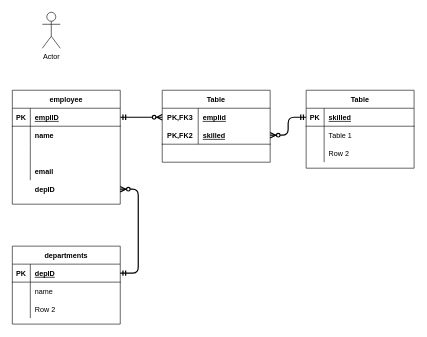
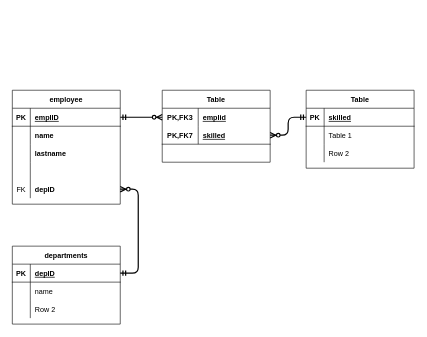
  <mxCell id="0" />
  <mxCell id="1" parent="0" />
- <mxCell id="2" value="Actor" style="shape=umlActor;verticalLabelPosition=bottom;verticalAlign=top;html=1;outlineConnect=0;" vertex="1" parent="1"><mxGeometry x="70" y="20" width="30" height="60" as="geometry" /></mxCell>
  <mxCell id="3" value="employee" style="shape=table;startSize=30;container=1;collapsible=1;childLayout=tableLayout;fixedRows=1;rowLines=0;fontStyle=1;align=center;resizeLast=1;" vertex="1" parent="1"><mxGeometry x="20" y="150" width="180" height="190" as="geometry" /></mxCell>
  <mxCell id="4" value="" style="shape=partialRectangle;collapsible=0;dropTarget=0;pointerEvents=0;fillColor=none;top=0;left=0;bottom=1;right=0;points=[[0,0.5],[1,0.5]];portConstraint=eastwest;" vertex="1" parent="3"><mxGeometry y="30" width="180" height="30" as="geometry" /></mxCell>
  <mxCell id="5" value="PK" style="shape=partialRectangle;connectable=0;fillColor=none;top=0;left=0;bottom=0;right=0;fontStyle=1;overflow=hidden;" vertex="1" parent="4"><mxGeometry width="30" height="30" as="geometry" /></mxCell>
  <mxCell id="6" value="emplID" style="shape=partialRectangle;connectable=0;fillColor=none;top=0;left=0;bottom=0;right=0;align=left;spacingLeft=6;fontStyle=5;overflow=hidden;" vertex="1" parent="4"><mxGeometry x="30" width="150" height="30" as="geometry" /></mxCell>
  <mxCell id="7" value="" style="shape=partialRectangle;collapsible=0;dropTarget=0;pointerEvents=0;fillColor=none;top=0;left=0;bottom=0;right=0;points=[[0,0.5],[1,0.5]];portConstraint=eastwest;" vertex="1" parent="3"><mxGeometry y="60" width="180" height="30" as="geometry" /></mxCell>
  <mxCell id="8" value="" style="shape=partialRectangle;connectable=0;fillColor=none;top=0;left=0;bottom=0;right=0;editable=1;overflow=hidden;" vertex="1" parent="7"><mxGeometry width="30" height="30" as="geometry" /></mxCell>
  <mxCell id="9" value="name" style="shape=partialRectangle;connectable=0;fillColor=none;top=0;left=0;bottom=0;right=0;align=left;spacingLeft=6;overflow=hidden;fontStyle=1" vertex="1" parent="7"><mxGeometry x="30" width="150" height="30" as="geometry" /></mxCell>
  <mxCell id="10" value="" style="shape=partialRectangle;collapsible=0;dropTarget=0;pointerEvents=0;fillColor=none;top=0;left=0;bottom=0;right=0;points=[[0,0.5],[1,0.5]];portConstraint=eastwest;" vertex="1" parent="3"><mxGeometry y="90" width="180" height="30" as="geometry" /></mxCell>
  <mxCell id="11" value="" style="shape=partialRectangle;connectable=0;fillColor=none;top=0;left=0;bottom=0;right=0;editable=1;overflow=hidden;" vertex="1" parent="10"><mxGeometry width="30" height="30" as="geometry" /></mxCell>
+ <mxCell id="12" value="lastname" style="shape=partialRectangle;connectable=0;fillColor=none;top=0;left=0;bottom=0;right=0;align=left;spacingLeft=6;overflow=hidden;fontStyle=1" vertex="1" parent="10"><mxGeometry x="30" width="150" height="30" as="geometry" /></mxCell>
  <mxCell id="13" value="" style="shape=partialRectangle;collapsible=0;dropTarget=0;pointerEvents=0;fillColor=none;top=0;left=0;bottom=0;right=0;points=[[0,0.5],[1,0.5]];portConstraint=eastwest;" vertex="1" parent="3"><mxGeometry y="120" width="180" height="30" as="geometry" /></mxCell>
  <mxCell id="14" value="" style="shape=partialRectangle;connectable=0;fillColor=none;top=0;left=0;bottom=0;right=0;editable=1;overflow=hidden;" vertex="1" parent="13"><mxGeometry width="30" height="30" as="geometry" /></mxCell>
- <mxCell id="15" value="email" style="shape=partialRectangle;connectable=0;fillColor=none;top=0;left=0;bottom=0;right=0;align=left;spacingLeft=6;overflow=hidden;fontStyle=1" vertex="1" parent="13"><mxGeometry x="30" width="150" height="30" as="geometry" /></mxCell>
  <mxCell id="16" value="" style="shape=partialRectangle;collapsible=0;dropTarget=0;pointerEvents=0;fillColor=none;top=0;left=0;bottom=0;right=0;points=[[0,0.5],[1,0.5]];portConstraint=eastwest;" vertex="1" parent="3"><mxGeometry y="150" width="180" height="30" as="geometry" /></mxCell>
+ <mxCell id="17" value="FK" style="shape=partialRectangle;connectable=0;fillColor=none;top=0;left=0;bottom=0;right=0;editable=1;overflow=hidden;" vertex="1" parent="16"><mxGeometry width="30" height="30" as="geometry" /></mxCell>
  <mxCell id="18" value="depID" style="shape=partialRectangle;connectable=0;fillColor=none;top=0;left=0;bottom=0;right=0;align=left;spacingLeft=6;overflow=hidden;fontStyle=1" vertex="1" parent="16"><mxGeometry x="30" width="150" height="30" as="geometry" /></mxCell>
  <mxCell id="19" value="departments" style="shape=table;startSize=30;container=1;collapsible=1;childLayout=tableLayout;fixedRows=1;rowLines=0;fontStyle=1;align=center;resizeLast=1;" vertex="1" parent="1"><mxGeometry x="20" y="410" width="180" height="130" as="geometry" /></mxCell>
  <mxCell id="20" value="" style="shape=partialRectangle;collapsible=0;dropTarget=0;pointerEvents=0;fillColor=none;top=0;left=0;bottom=1;right=0;points=[[0,0.5],[1,0.5]];portConstraint=eastwest;" vertex="1" parent="19"><mxGeometry y="30" width="180" height="30" as="geometry" /></mxCell>
  <mxCell id="21" value="PK" style="shape=partialRectangle;connectable=0;fillColor=none;top=0;left=0;bottom=0;right=0;fontStyle=1;overflow=hidden;" vertex="1" parent="20"><mxGeometry width="30" height="30" as="geometry" /></mxCell>
  <mxCell id="22" value="depID" style="shape=partialRectangle;connectable=0;fillColor=none;top=0;left=0;bottom=0;right=0;align=left;spacingLeft=6;fontStyle=5;overflow=hidden;" vertex="1" parent="20"><mxGeometry x="30" width="150" height="30" as="geometry" /></mxCell>
  <mxCell id="23" value="" style="shape=partialRectangle;collapsible=0;dropTarget=0;pointerEvents=0;fillColor=none;top=0;left=0;bottom=0;right=0;points=[[0,0.5],[1,0.5]];portConstraint=eastwest;" vertex="1" parent="19"><mxGeometry y="60" width="180" height="30" as="geometry" /></mxCell>
  <mxCell id="24" value="" style="shape=partialRectangle;connectable=0;fillColor=none;top=0;left=0;bottom=0;right=0;editable=1;overflow=hidden;" vertex="1" parent="23"><mxGeometry width="30" height="30" as="geometry" /></mxCell>
  <mxCell id="25" value="name" style="shape=partialRectangle;connectable=0;fillColor=none;top=0;left=0;bottom=0;right=0;align=left;spacingLeft=6;overflow=hidden;" vertex="1" parent="23"><mxGeometry x="30" width="150" height="30" as="geometry" /></mxCell>
  <mxCell id="26" value="" style="shape=partialRectangle;collapsible=0;dropTarget=0;pointerEvents=0;fillColor=none;top=0;left=0;bottom=0;right=0;points=[[0,0.5],[1,0.5]];portConstraint=eastwest;" vertex="1" parent="19"><mxGeometry y="90" width="180" height="30" as="geometry" /></mxCell>
  <mxCell id="27" value="" style="shape=partialRectangle;connectable=0;fillColor=none;top=0;left=0;bottom=0;right=0;editable=1;overflow=hidden;" vertex="1" parent="26"><mxGeometry width="30" height="30" as="geometry" /></mxCell>
  <mxCell id="28" value="Row 2" style="shape=partialRectangle;connectable=0;fillColor=none;top=0;left=0;bottom=0;right=0;align=left;spacingLeft=6;overflow=hidden;" vertex="1" parent="26"><mxGeometry x="30" width="150" height="30" as="geometry" /></mxCell>
  <mxCell id="29" value="Table" style="shape=table;startSize=30;container=1;collapsible=1;childLayout=tableLayout;fixedRows=1;rowLines=0;fontStyle=1;align=center;resizeLast=1;" vertex="1" parent="1"><mxGeometry x="270" y="150" width="180" height="120" as="geometry" /></mxCell>
  <mxCell id="30" value="" style="shape=partialRectangle;collapsible=0;dropTarget=0;pointerEvents=0;fillColor=none;top=0;left=0;bottom=0;right=0;points=[[0,0.5],[1,0.5]];portConstraint=eastwest;" vertex="1" parent="29"><mxGeometry y="30" width="180" height="30" as="geometry" /></mxCell>
  <mxCell id="31" value="PK,FK3" style="shape=partialRectangle;connectable=0;fillColor=none;top=0;left=0;bottom=0;right=0;fontStyle=1;overflow=hidden;" vertex="1" parent="30"><mxGeometry width="60" height="30" as="geometry" /></mxCell>
  <mxCell id="32" value="emplid" style="shape=partialRectangle;connectable=0;fillColor=none;top=0;left=0;bottom=0;right=0;align=left;spacingLeft=6;fontStyle=5;overflow=hidden;" vertex="1" parent="30"><mxGeometry x="60" width="120" height="30" as="geometry" /></mxCell>
  <mxCell id="33" value="" style="shape=partialRectangle;collapsible=0;dropTarget=0;pointerEvents=0;fillColor=none;top=0;left=0;bottom=1;right=0;points=[[0,0.5],[1,0.5]];portConstraint=eastwest;" vertex="1" parent="29"><mxGeometry y="60" width="180" height="30" as="geometry" /></mxCell>
- <mxCell id="34" value="PK,FK2" style="shape=partialRectangle;connectable=0;fillColor=none;top=0;left=0;bottom=0;right=0;fontStyle=1;overflow=hidden;" vertex="1" parent="33"><mxGeometry width="60" height="30" as="geometry" /></mxCell>
+ <mxCell id="34" value="PK,FK7" style="shape=partialRectangle;connectable=0;fillColor=none;top=0;left=0;bottom=0;right=0;fontStyle=1;overflow=hidden;" vertex="1" parent="33"><mxGeometry width="60" height="30" as="geometry" /></mxCell>
  <mxCell id="35" value="skilled" style="shape=partialRectangle;connectable=0;fillColor=none;top=0;left=0;bottom=0;right=0;align=left;spacingLeft=6;fontStyle=5;overflow=hidden;" vertex="1" parent="33"><mxGeometry x="60" width="120" height="30" as="geometry" /></mxCell>
  <mxCell id="36" value="" style="shape=partialRectangle;collapsible=0;dropTarget=0;pointerEvents=0;fillColor=none;top=0;left=0;bottom=0;right=0;points=[[0,0.5],[1,0.5]];portConstraint=eastwest;" vertex="1" parent="29"><mxGeometry y="90" width="180" height="30" as="geometry" /></mxCell>
  <mxCell id="37" value="" style="shape=partialRectangle;connectable=0;fillColor=none;top=0;left=0;bottom=0;right=0;editable=1;overflow=hidden;" vertex="1" parent="36"><mxGeometry width="60" height="30" as="geometry" /></mxCell>
  <mxCell id="38" value="Table" style="shape=table;startSize=30;container=1;collapsible=1;childLayout=tableLayout;fixedRows=1;rowLines=0;fontStyle=1;align=center;resizeLast=1;" vertex="1" parent="1"><mxGeometry x="510" y="150" width="180" height="130" as="geometry" /></mxCell>
  <mxCell id="39" value="" style="shape=partialRectangle;collapsible=0;dropTarget=0;pointerEvents=0;fillColor=none;top=0;left=0;bottom=1;right=0;points=[[0,0.5],[1,0.5]];portConstraint=eastwest;" vertex="1" parent="38"><mxGeometry y="30" width="180" height="30" as="geometry" /></mxCell>
  <mxCell id="40" value="PK" style="shape=partialRectangle;connectable=0;fillColor=none;top=0;left=0;bottom=0;right=0;fontStyle=1;overflow=hidden;" vertex="1" parent="39"><mxGeometry width="30" height="30" as="geometry" /></mxCell>
  <mxCell id="41" value="skilled" style="shape=partialRectangle;connectable=0;fillColor=none;top=0;left=0;bottom=0;right=0;align=left;spacingLeft=6;fontStyle=5;overflow=hidden;" vertex="1" parent="39"><mxGeometry x="30" width="150" height="30" as="geometry" /></mxCell>
  <mxCell id="42" value="" style="shape=partialRectangle;collapsible=0;dropTarget=0;pointerEvents=0;fillColor=none;top=0;left=0;bottom=0;right=0;points=[[0,0.5],[1,0.5]];portConstraint=eastwest;" vertex="1" parent="38"><mxGeometry y="60" width="180" height="30" as="geometry" /></mxCell>
  <mxCell id="43" value="" style="shape=partialRectangle;connectable=0;fillColor=none;top=0;left=0;bottom=0;right=0;editable=1;overflow=hidden;" vertex="1" parent="42"><mxGeometry width="30" height="30" as="geometry" /></mxCell>
  <mxCell id="44" value="Table 1" style="shape=partialRectangle;connectable=0;fillColor=none;top=0;left=0;bottom=0;right=0;align=left;spacingLeft=6;overflow=hidden;" vertex="1" parent="42"><mxGeometry x="30" width="150" height="30" as="geometry" /></mxCell>
  <mxCell id="45" value="" style="shape=partialRectangle;collapsible=0;dropTarget=0;pointerEvents=0;fillColor=none;top=0;left=0;bottom=0;right=0;points=[[0,0.5],[1,0.5]];portConstraint=eastwest;" vertex="1" parent="38"><mxGeometry y="90" width="180" height="30" as="geometry" /></mxCell>
  <mxCell id="46" value="" style="shape=partialRectangle;connectable=0;fillColor=none;top=0;left=0;bottom=0;right=0;editable=1;overflow=hidden;" vertex="1" parent="45"><mxGeometry width="30" height="30" as="geometry" /></mxCell>
  <mxCell id="47" value="Row 2" style="shape=partialRectangle;connectable=0;fillColor=none;top=0;left=0;bottom=0;right=0;align=left;spacingLeft=6;overflow=hidden;" vertex="1" parent="45"><mxGeometry x="30" width="150" height="30" as="geometry" /></mxCell>
  <mxCell id="48" value="" style="edgeStyle=entityRelationEdgeStyle;fontSize=12;html=1;endArrow=ERzeroToMany;startArrow=ERmandOne;strokeWidth=2;" edge="1" parent="1" source="20" target="16"><mxGeometry width="100" height="100" relative="1" as="geometry"><mxPoint x="240" y="420" as="sourcePoint" /><mxPoint x="230" y="320" as="targetPoint" /></mxGeometry></mxCell>
  <mxCell id="49" value="" style="edgeStyle=entityRelationEdgeStyle;fontSize=12;html=1;endArrow=ERzeroToMany;startArrow=ERmandOne;strokeWidth=2;exitX=0;exitY=0.5;exitDx=0;exitDy=0;entryX=1;entryY=0.5;entryDx=0;entryDy=0;" edge="1" parent="1" source="39" target="33"><mxGeometry width="100" height="100" relative="1" as="geometry"><mxPoint x="460" y="300" as="sourcePoint" /><mxPoint x="460" y="160" as="targetPoint" /></mxGeometry></mxCell>
  <mxCell id="50" value="" style="edgeStyle=entityRelationEdgeStyle;fontSize=12;html=1;endArrow=ERzeroToMany;startArrow=ERmandOne;strokeWidth=2;exitX=1;exitY=0.5;exitDx=0;exitDy=0;entryX=0;entryY=0.5;entryDx=0;entryDy=0;" edge="1" parent="1" source="4" target="30"><mxGeometry width="100" height="100" relative="1" as="geometry"><mxPoint x="540" y="550" as="sourcePoint" /><mxPoint x="540" y="410" as="targetPoint" /></mxGeometry></mxCell>
